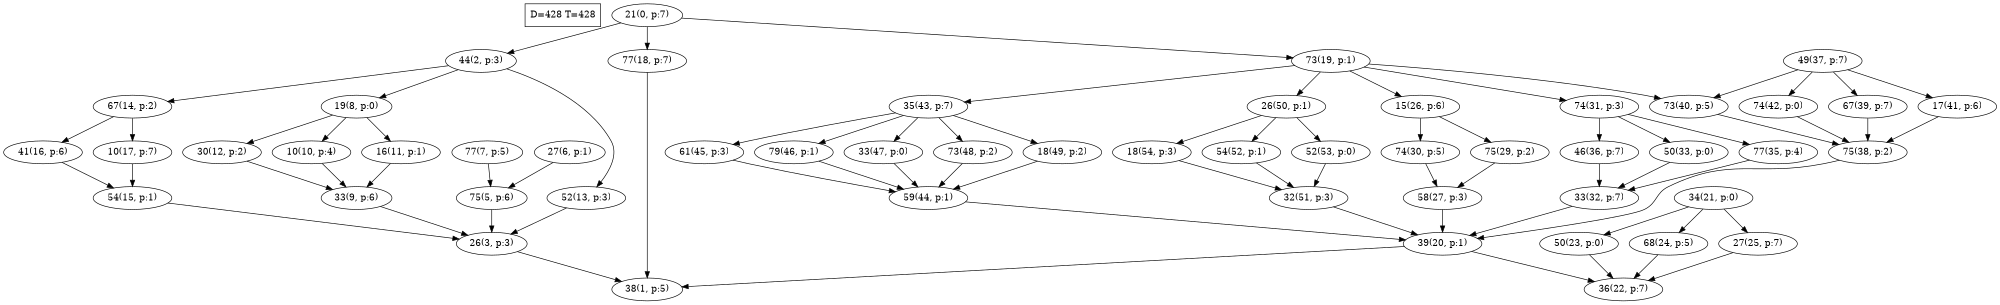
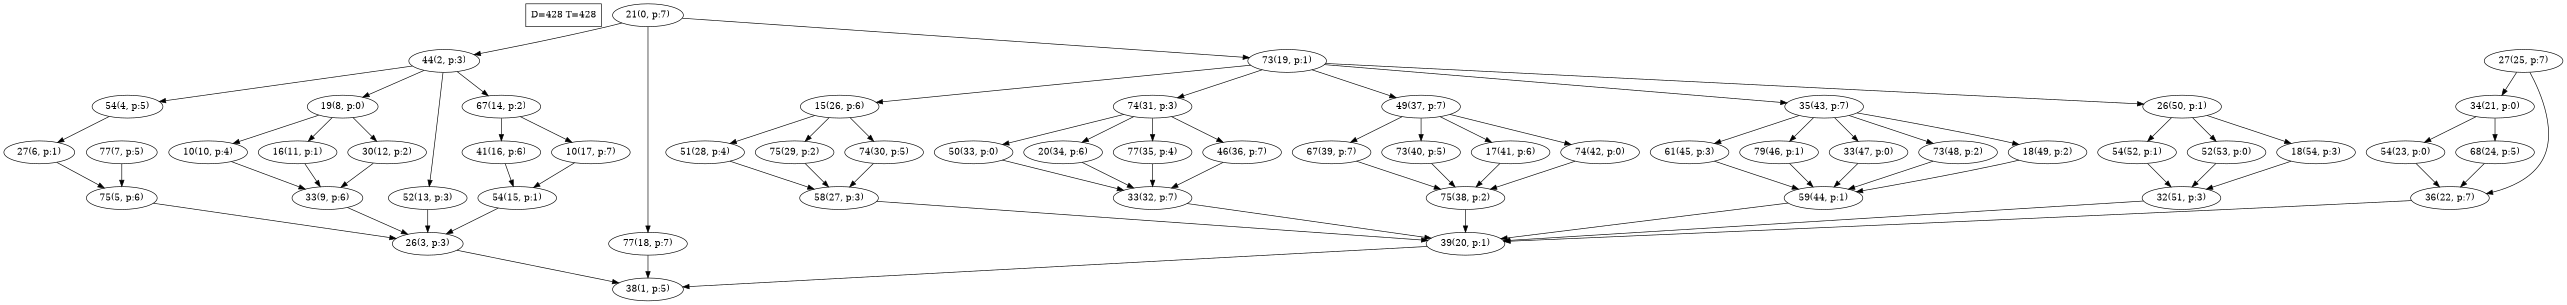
  digraph {
    n1 [label="D=428 T=428" shape=box]
    n2 [label="21(0, p:7)"]
    n3 [label="44(2, p:3)"]
    n4 [label="77(18, p:7)"]
    n5 [label="73(19, p:1)"]
+   n6 [label="54(4, p:5)"]
    n7 [label="19(8, p:0)"]
    n8 [label="52(13, p:3)"]
    n9 [label="67(14, p:2)"]
    n10 [label="38(1, p:5)"]
    n11 [label="15(26, p:6)"]
    n12 [label="74(31, p:3)"]
    n13 [label="49(37, p:7)"]
    n14 [label="35(43, p:7)"]
    n15 [label="26(50, p:1)"]
    n16 [label="27(6, p:1)"]
    n17 [label="10(10, p:4)"]
    n18 [label="16(11, p:1)"]
    n19 [label="30(12, p:2)"]
    n20 [label="26(3, p:3)"]
    n21 [label="41(16, p:6)"]
    n22 [label="10(17, p:7)"]
    n23 [label="75(5, p:6)"]
    n24 [label="77(7, p:5)"]
    n25 [label="33(9, p:6)"]
    n26 [label="54(15, p:1)"]
    n27 [label="34(21, p:0)"]
-   n28 [label="50(23, p:0)"]
+   n28 [label="54(23, p:0)"]
    n29 [label="68(24, p:5)"]
    n30 [label="27(25, p:7)"]
+   n31 [label="51(28, p:4)"]
    n32 [label="75(29, p:2)"]
    n33 [label="74(30, p:5)"]
    n34 [label="50(33, p:0)"]
+   n35 [label="20(34, p:6)"]
    n36 [label="77(35, p:4)"]
    n37 [label="46(36, p:7)"]
    n38 [label="67(39, p:7)"]
    n39 [label="73(40, p:5)"]
    n40 [label="17(41, p:6)"]
    n41 [label="74(42, p:0)"]
    n42 [label="61(45, p:3)"]
    n43 [label="79(46, p:1)"]
    n44 [label="33(47, p:0)"]
    n45 [label="73(48, p:2)"]
    n46 [label="18(49, p:2)"]
    n47 [label="54(52, p:1)"]
    n48 [label="52(53, p:0)"]
    n49 [label="18(54, p:3)"]
    n50 [label="39(20, p:1)"]
    n51 [label="36(22, p:7)"]
    n52 [label="58(27, p:3)"]
    n53 [label="33(32, p:7)"]
    n54 [label="75(38, p:2)"]
    n55 [label="59(44, p:1)"]
    n56 [label="32(51, p:3)"]
    n2 -> n3
    n2 -> n4
    n2 -> n5
+   n3 -> n6
    n3 -> n7
    n3 -> n8
    n3 -> n9
    n4 -> n10
    n5 -> n11
    n5 -> n12
-   n5 -> n39
+   n5 -> n13
    n5 -> n14
    n5 -> n15
+   n6 -> n16
    n7 -> n17
    n7 -> n18
    n7 -> n19
    n8 -> n20
    n9 -> n21
    n9 -> n22
+   n11 -> n31
    n11 -> n32
    n11 -> n33
    n12 -> n34
+   n12 -> n35
    n12 -> n36
    n12 -> n37
    n13 -> n38
    n13 -> n39
    n13 -> n40
    n13 -> n41
    n14 -> n42
    n14 -> n43
    n14 -> n44
    n14 -> n45
    n14 -> n46
    n15 -> n47
    n15 -> n48
    n15 -> n49
    n16 -> n23
    n17 -> n25
    n18 -> n25
    n19 -> n25
    n20 -> n10
    n21 -> n26
    n22 -> n26
    n23 -> n20
    n24 -> n23
    n25 -> n20
    n26 -> n20
    n27 -> n28
    n27 -> n29
-   n27 -> n30
+   n30 -> n27
    n28 -> n51
    n29 -> n51
    n30 -> n51
+   n31 -> n52
    n32 -> n52
    n33 -> n52
    n34 -> n53
+   n35 -> n53
    n36 -> n53
    n37 -> n53
    n38 -> n54
    n39 -> n54
    n40 -> n54
    n41 -> n54
    n42 -> n55
    n43 -> n55
    n44 -> n55
    n45 -> n55
    n46 -> n55
    n47 -> n56
    n48 -> n56
    n49 -> n56
    n50 -> n10
-   n50 -> n51
+   n51 -> n50
    n52 -> n50
    n53 -> n50
    n54 -> n50
    n55 -> n50
    n56 -> n50
  }
